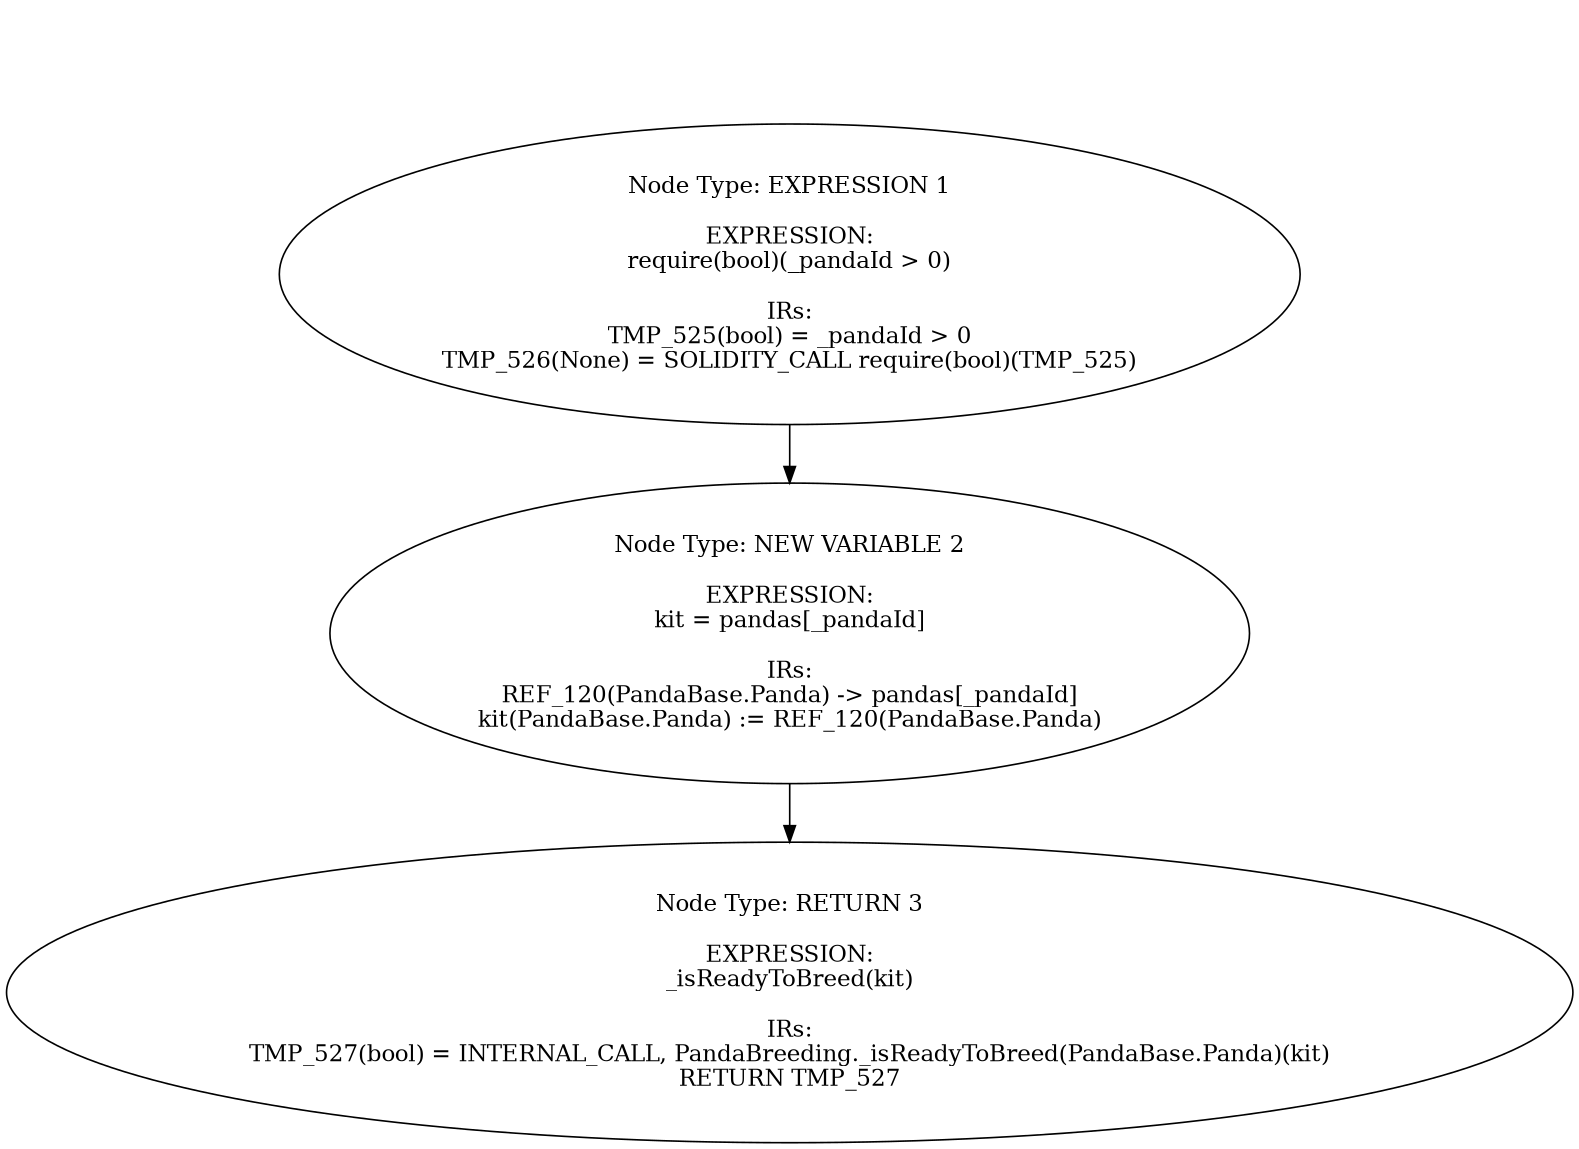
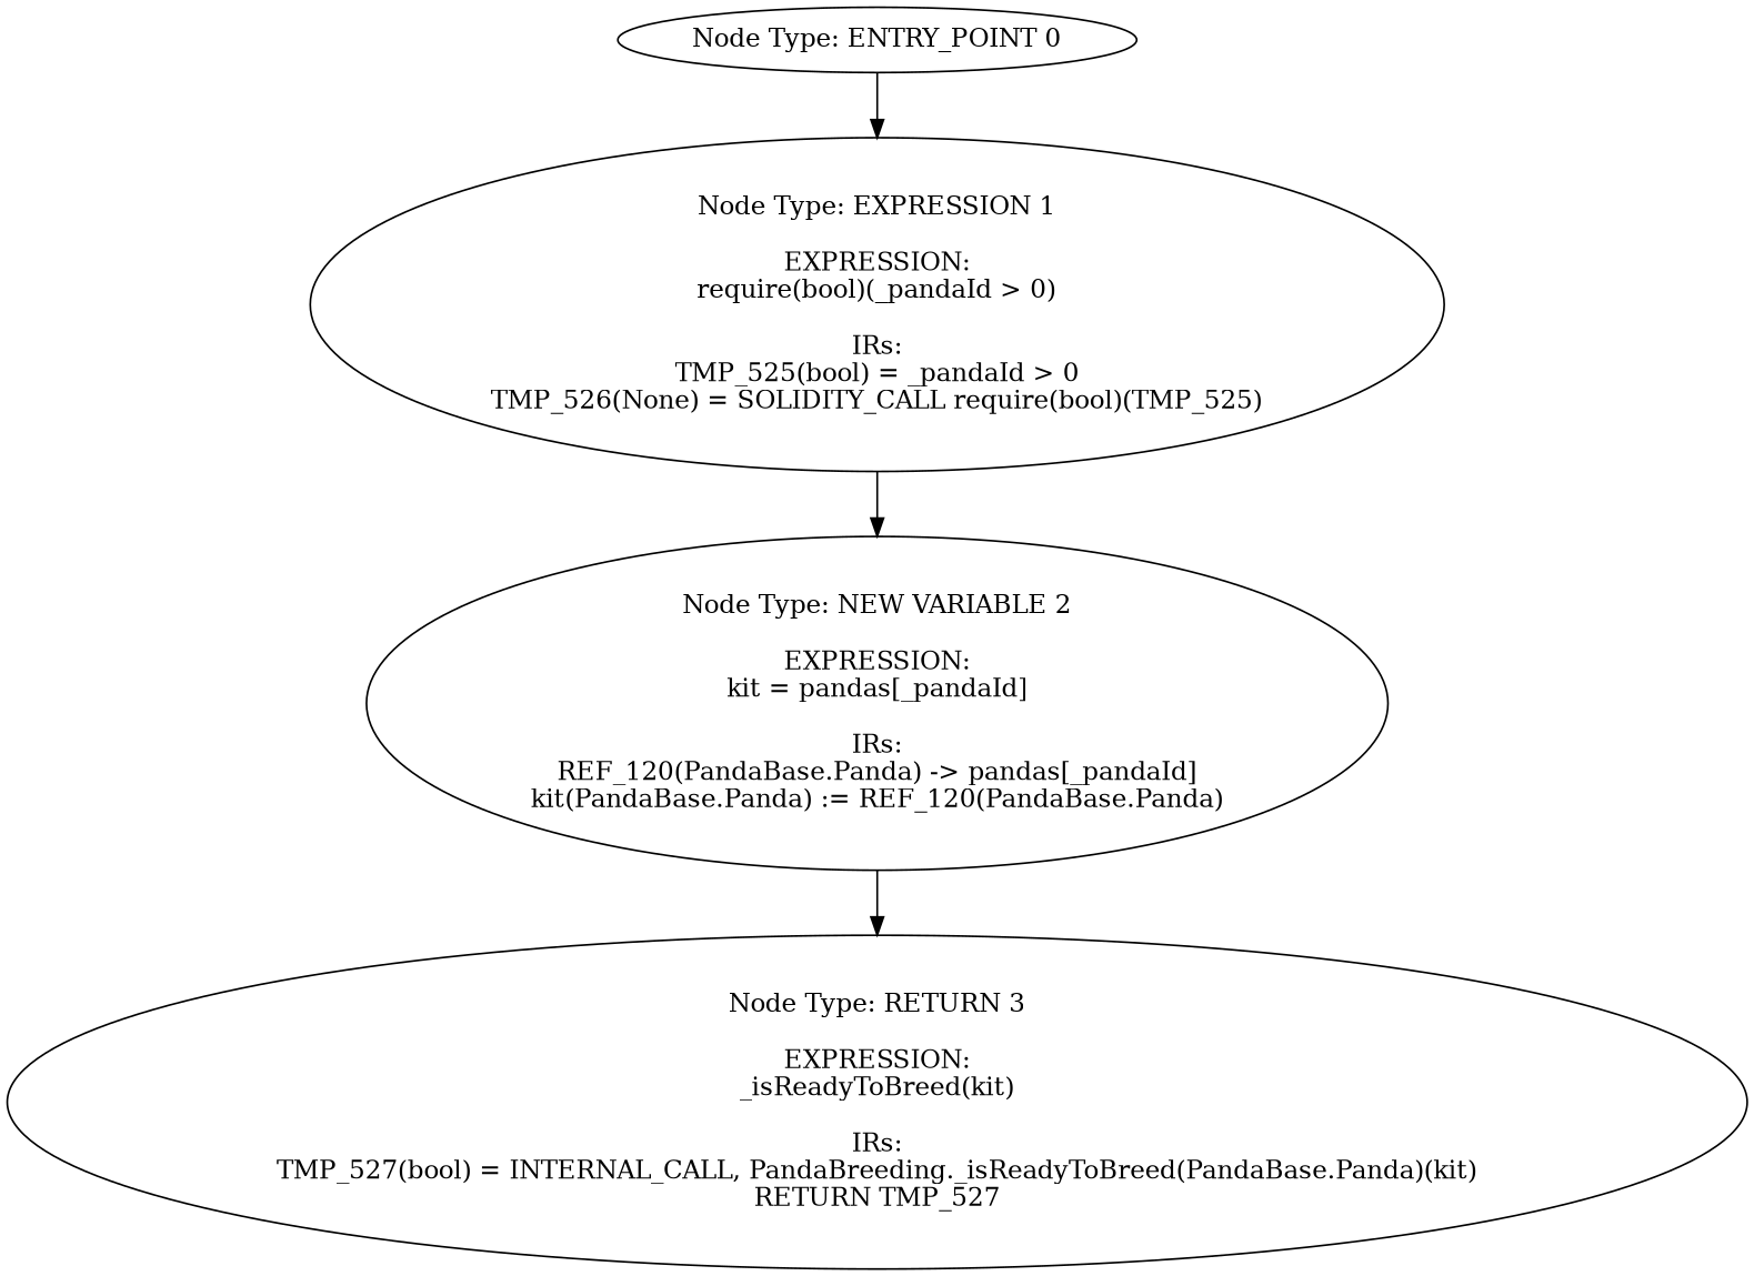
  digraph {
+   n1 [label="Node Type: ENTRY_POINT 0\n"]
    n2 [label="Node Type: EXPRESSION 1\n\nEXPRESSION:\nrequire(bool)(_pandaId > 0)\n\nIRs:\nTMP_525(bool) = _pandaId > 0\nTMP_526(None) = SOLIDITY_CALL require(bool)(TMP_525)"]
    n3 [label="Node Type: NEW VARIABLE 2\n\nEXPRESSION:\nkit = pandas[_pandaId]\n\nIRs:\nREF_120(PandaBase.Panda) -> pandas[_pandaId]\nkit(PandaBase.Panda) := REF_120(PandaBase.Panda)"]
    n4 [label="Node Type: RETURN 3\n\nEXPRESSION:\n_isReadyToBreed(kit)\n\nIRs:\nTMP_527(bool) = INTERNAL_CALL, PandaBreeding._isReadyToBreed(PandaBase.Panda)(kit)\nRETURN TMP_527"]
+   n1 -> n2
    n2 -> n3
    n3 -> n4
  }
